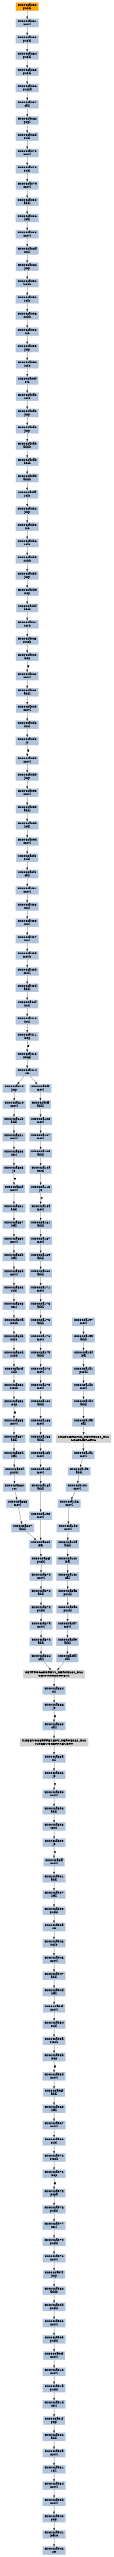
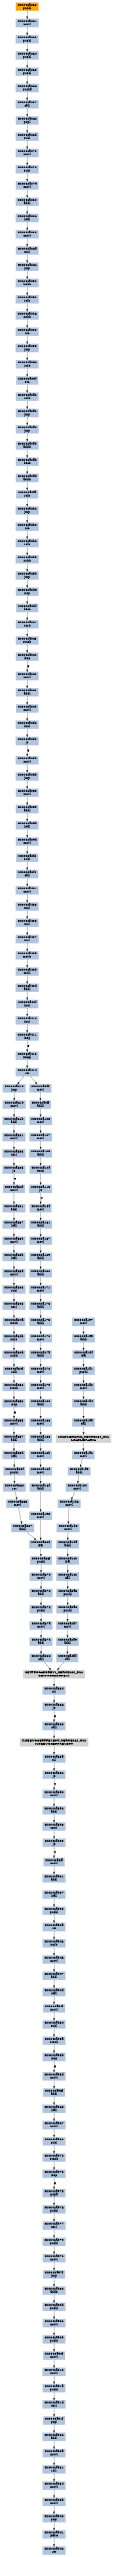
  strict digraph {
    node [color=lightsteelblue fillcolor=lightsteelblue shape=rectangle style=filled]
    edge [color="#000000"]
    n1 [color=lightgrey fillcolor=orange label="0x0042a060\npushl"]
    n2 [label="0x0042a061\nmovl"]
    n3 [label="0x0042a063\npushl"]
    n4 [label="0x0042a064\npushl"]
    n5 [label="0x0042a1a4\naddl"]
    n6 [label="0x0042a1aa\ncall"]
    n7 [color=lightgrey fillcolor=lightgrey label="LOADLIBRARYA_KERNEL32_DLL\nLOADLIBRARYA"]
    n8 [label="0x0042a1ac\nmovl"]
    n9 [label="0x0042a975\npopa"]
    n10 [label="0x0042a976\npushl"]
    n11 [label="0x0042a977\nxorl"]
    n12 [label="0x0042a979\npushl"]
    n13 [label="0x0042a1b6\nmovl"]
    n14 [label="0x0042a1b8\nmovl"]
    n15 [label="0x0042a1ba\naddl"]
    n16 [label="0x0042a1c0\nleal"]
    n17 [label="0x0042a0f2\nsubl"]
    n18 [label="0x0042a0f8\ncall"]
    n19 [label="0x0042a401\nmovl"]
    n20 [label="0x0042a403\nxorl"]
    n21 [label="0x0042a16c\naddl"]
    n22 [label="0x0042a171\nmovl"]
    n23 [label="0x0042a173\naddl"]
    n24 [label="0x0042a175\naddl"]
    n25 [label="0x0042a94d\nleal"]
    n26 [label="0x0042a94f\nmovl"]
    n27 [label="0x0042a954\nsubl"]
    n28 [label="0x0042a95a\nstosb"]
    n29 [label="0x0042a405\nxorl"]
    n30 [label="0x0042a178\nmovl"]
    n31 [label="0x0042a199\naddl"]
    n32 [label="0x0042a19f\nleal"]
    n33 [label="0x0042a1a1\npushl"]
    n34 [label="0x0042a1a2\nmovl"]
    n35 [label="0x0042a0bb\njmp"]
    n36 [label="0x0042a0be\nnop"]
    n37 [label="0x0042a0bf\ndecb"]
    n38 [label="0x0042a0c1\nxorb"]
    n39 [label="0x0042a931\nroll"]
    n40 [label="0x0042a934\nmovl"]
    n41 [label="0x0042a93b\nmovl"]
    n42 [label="0x0042a940\npopl"]
    n43 [label="0x0042a407\nxorl"]
    n44 [label="0x0042a409\nmovb"]
    n45 [label="0x0042a40b\nmull"]
    n46 [label="0x0042a40d\naddl"]
    n47 [label="0x0042a972\nstosb"]
    n48 [label="0x0042a973\nloop"]
    n49 [label="0x0042a1c2\ncall"]
    n50 [label="0x0042a2a5\npushl"]
    n51 [label="0x0042a2a6\npushl"]
    n52 [label="0x0042a2a7\nmovl"]
    n53 [label="0x0042a85d\nleal"]
    n54 [label="0x0042a85f\npushl"]
    n55 [label="0x0042a860\nret"]
    n56 [label="0x0042a865\nmovl"]
    n57 [label="0x0042a40f\nincl"]
    n58 [label="0x0042a410\nincl"]
    n59 [label="0x0042a0ab\ndecb"]
    n60 [label="0x0042a0ad\naddb"]
    n61 [label="0x0042a0af\nrolb"]
    n62 [label="0x0042a0b2\njmp"]
    n63 [label="0x0042a2a9\naddl"]
    n64 [label="0x0042a0e3\nmovl"]
    n65 [label="0x0042a0e5\naddl"]
    n66 [label="0x0042a0eb\nleal"]
    n67 [label="0x0042a0ed\nmovl"]
    n68 [label="0x0042a067\ncall"]
    n69 [label="0x0042a06c\npopl"]
    n70 [label="0x0042a06d\nsubl"]
    n71 [label="0x0042a073\nmovl"]
    n72 [label="0x0042a941\nleave"]
    n73 [label="0x0042a83d\nmovl"]
    n74 [label="0x0042a842\nsubl"]
    n75 [label="0x0042a848\nxorl"]
    n76 [label="0x0042a84a\nlodsb"]
    n77 [label="0x0042a909\npushl"]
    n78 [label="0x0042a90a\nret"]
    n79 [label="0x0042a943\nxorb"]
    n80 [label="0x0042a945\nmovl"]
    n81 [label="0x0042a8ff\nmovl"]
    n82 [label="0x0042a901\naddl"]
    n83 [label="0x0042a907\nleal"]
    n84 [label="0x0042a18b\nmovl"]
    n85 [label="0x0042a18d\nmovl"]
    n86 [label="0x0042a18f\naddl"]
    n87 [label="0x0042a195\nmovl"]
    n88 [label="0x0042a2af\ncall"]
    n89 [color=lightgrey fillcolor=lightgrey label="GETPROCADDRESS_KERNEL32_DLL\nGETPROCADDRESS"]
    n90 [label="0x0042a884\norl"]
    n91 [label="0x0042a886\nje"]
    n92 [label="0x0042a098\nclc"]
    n93 [label="0x0442a099\njmp"]
    n94 [label="0x0042a09c\nrorb"]
    n95 [label="0x0042a09f\nstc"]
    n96 [label="0x0042a167\nmovl"]
    n97 [label="0x0042a169\naddl"]
    n98 [label="0x0042a967\nmovl"]
    n99 [label="0x0042a96c\nsubl"]
    n100 [label="0x0042a913\nmovl"]
    n101 [label="0x0042a91a\npushl"]
    n102 [label="0x0042a91d\nxorl"]
    n103 [label="0x0042a91f\npopl"]
    n104 [label="0x0042a90e\npushl"]
    n105 [label="0x0042a90f\nmovl"]
    n106 [label="0x0042a1ae\naddl"]
    n107 [label="0x0042a1b4\nmovl"]
    n108 [label="0x0042a17e\nmovl"]
    n109 [label="0x0042a180\naddl"]
    n110 [label="0x0042a186\nmovl"]
    n111 [label="0x0042a188\naddl"]
    n112 [label="0x0042a95b\nloop"]
    n113 [label="0x0042a95d\nmovl"]
    n114 [label="0x0042a95f\naddl"]
    n115 [label="0x0042a17a\naddl"]
    n116 [label="0x0042a0a0\nrorb"]
    n117 [label="0x0042a86d\nleal"]
    n118 [label="0x0042a86f\npushl"]
    n119 [label="0x0042a870\nmovl"]
    n120 [label="0x0042a872\naddl"]
    n121 [label="0x0042a898\ntestl"]
    n122 [label="0x0042a89e\nje"]
    n123 [label="0x0042a922\naddl"]
    n124 [label="0x0042a92a\nmovl"]
    n125 [label="0x0042a0ce\nmovl"]
    n126 [label="0x0042a0d2\nincl"]
    n127 [label="0x0042a0d3\njs"]
    n128 [label="0x0042a0d5\nmovl"]
    n129 [label="0x0042a81b\naddl"]
    n130 [label="0x0042a821\nmovl"]
    n131 [label="0x0042a823\nxorl"]
    n132 [label="0x0042a825\nje"]
    n133 [label="0x0042a0b6\nrolb"]
    n134 [label="0x0042a0b9\nsubb"]
    n135 [label="0x0042a0db\njmp"]
    n136 [label="0x0042a065\npushl"]
    n137 [label="0x0042a066\npusha"]
    n138 [label="0x0042a0c3\nstosb"]
    n139 [label="0x0042a0c4\nloop"]
    n140 [label="0x0042a0c6\nmovl"]
    n141 [label="0x0042a0c8\naddl"]
    n142 [label="0x0042a942\nret"]
    n143 [color=lightgrey fillcolor=lightgrey label="ISDEBUGGERPRESENT_KERNEL32_DLL\nISDEBUGGERPRESENT"]
    n144 [label="0x0042a88a\norl"]
    n145 [label="0x0042a88c\nje"]
    n146 [label="0x0042a890\nmovl"]
    n147 [label="0x0042a878\npushl"]
    n148 [label="0x0042a87a\nmovl"]
    n149 [label="0x0042a87c\naddl"]
    n150 [label="0x0042a882\ncall"]
    n151 [label="0x0042a080\naddl"]
    n152 [label="0x0042a086\nleal"]
    n153 [label="0x0042a088\nmovl"]
    n154 [label="0x0042a08a\nxorl"]
    n155 [label="0x0042a0a3\njmp"]
    n156 [label="0x0042a0a6\njmp"]
    n157 [label="0x0042a0a9\naddb"]
    n158 [label="0x0042a078\nsubl"]
    n159 [label="0x0042a07e\nmovl"]
    n160 [label="0x0042a892\naddl"]
    n161 [label="0x0042a82f\nmovl"]
    n162 [label="0x0042a831\naddl"]
    n163 [label="0x0042a888\ncall"]
    n164 [label="0x0042a947\naddl"]
    n165 [label="0x0042a867\naddl"]
    n166 [label="0x0042a837\nleal"]
    n167 [label="0x0042a839\nmovl"]
    n168 [label="0x0042a853\nloop"]
    n169 [label="0x0042a855\nmovl"]
    n170 [label="0x0042a857\naddl"]
    n171 [label="0x0042a819\nmovl"]
    n172 [label="0x0042a411\nloop"]
    n173 [label="0x0042a413\nxchgl"]
    n174 [label="0x0042a84b\nxorb"]
    n175 [label="0x0042a84d\nsubb"]
    n176 [label="0x0042a84f\nrolb"]
    n177 [label="0x0042a852\nstosb"]
    n178 [label="0x0042a414\nret"]
    n179 [label="0x0042a965\nleal"]
    n180 [label="0x0042a97f\njmp"]
    n181 [label="0x0042a982\naddb"]
    n182 [label="0x0042a90b\npushl"]
    n183 [label="0x0042a90c\nmovl"]
    n184 [label="0x0042a15f\nmovl"]
    n185 [label="0x0042a161\naddl"]
    n186 [label="0x0042a10f\ntestl"]
    n187 [label="0x0042a115\nje"]
    n188 [label="0x0042a105\nmovl"]
    n189 [label="0x0042a107\nmovl"]
    n190 [label="0x0042a109\naddl"]
    n191 [label="0x0042a0b5\nclc"]
    n192 [label="0x0042a83b\nleal"]
    n193 [label="0x0042a08c\njmp"]
    n194 [label="0x0042a092\nlodsb"]
    n195 [label="0x0042a093\nrolb"]
    n196 [label="0x0042a815\njmp"]
    n197 [label="0x0042a97c\nmovl"]
    n198 [label="0x0042a17c\nmovl"]
    n199 [label="0x0042a0fd\nmovl"]
    n200 [label="0x0042a0ff\naddl"]
    n201 [label="0x0042a096\nsubb"]
    n202 [label="0x0042a197\nmovl"]
    n1 -> n2
    n2 -> n3
    n3 -> n4
    n4 -> n136
    n5 -> n6
    n6 -> n7
    n7 -> n8
    n8 -> n106
    n9 -> n10
    n10 -> n11
    n11 -> n12
    n12 -> n197
    n13 -> n14
    n14 -> n15
    n15 -> n16
    n16 -> n49
    n17 -> n18
    n18 -> n19
    n19 -> n20
    n20 -> n29
    n21 -> n22
    n22 -> n23
    n23 -> n24
    n24 -> n30
    n25 -> n26
    n26 -> n27
    n27 -> n28
    n28 -> n112
    n29 -> n43
    n30 -> n115
    n31 -> n32
    n32 -> n33
    n33 -> n34
    n34 -> n5
    n35 -> n36
    n36 -> n37
    n37 -> n38
    n38 -> n138
    n39 -> n40
    n40 -> n41
    n41 -> n42
    n42 -> n72
    n43 -> n44
    n44 -> n45
    n45 -> n46
    n46 -> n57
    n47 -> n48
    n48 -> n9 [label=F]
    n49 -> n50
    n50 -> n51
    n51 -> n52
    n52 -> n63
    n53 -> n54
    n54 -> n55
    n55 -> n56
    n56 -> n165
    n57 -> n58
    n58 -> n172
    n59 -> n60
    n60 -> n61
    n61 -> n62
    n62 -> n191
    n63 -> n88
    n64 -> n65
    n65 -> n66
    n66 -> n67
    n67 -> n17
    n68 -> n69
    n69 -> n70
    n70 -> n71
    n71 -> n158
    n72 -> n142
    n73 -> n74
    n74 -> n75
    n75 -> n76
    n76 -> n174
    n77 -> n78
    n78 -> n79
    n79 -> n80
    n80 -> n164
    n81 -> n82
-   n82 -> n83
    n83 -> n77
    n84 -> n85
    n85 -> n86
    n86 -> n87
    n87 -> n117
    n88 -> n89
    n89 -> n90
    n90 -> n91
    n91 -> n163 [label=F]
    n92 -> n93
    n93 -> n94
    n94 -> n95
    n95 -> n116
    n96 -> n97
    n97 -> n21
    n98 -> n99
    n99 -> n47
    n100 -> n101
    n101 -> n102
    n102 -> n103
    n103 -> n123
    n104 -> n105
    n105 -> n100
    n106 -> n107
    n107 -> n13
    n108 -> n109
    n109 -> n110
    n110 -> n111
    n111 -> n84
    n112 -> n113 [label=F]
    n113 -> n114
    n114 -> n179
    n115 -> n198
    n116 -> n155
    n117 -> n118
    n118 -> n119
    n119 -> n120
    n120 -> n147
    n121 -> n122
    n122 -> n81 [label=T]
    n123 -> n124
    n124 -> n39
    n125 -> n126
    n126 -> n127
    n127 -> n128 [label=F]
    n128 -> n135
    n129 -> n130
    n130 -> n131
    n131 -> n132
    n132 -> n161 [label=T]
    n133 -> n134
    n134 -> n35
    n135 -> n64
    n136 -> n137
    n137 -> n68
    n138 -> n139
    n139 -> n140 [label=F]
    n140 -> n141
    n141 -> n125
    n143 -> n144
    n144 -> n145
    n145 -> n146 [label=T]
    n146 -> n160
    n147 -> n148
    n148 -> n149
    n149 -> n150
    n150 -> n89
    n151 -> n152
    n152 -> n153
    n153 -> n154
    n154 -> n193
    n155 -> n156
    n156 -> n157
    n157 -> n59
    n158 -> n159
    n159 -> n151
    n160 -> n121
    n161 -> n162
    n162 -> n166
    n163 -> n143
    n164 -> n25
    n165 -> n117
    n166 -> n167
    n167 -> n192
    n168 -> n169 [label=F]
    n169 -> n170
    n170 -> n53
    n171 -> n129
    n172 -> n173 [label=F]
    n173 -> n178
    n174 -> n175
    n175 -> n176
    n176 -> n177
    n177 -> n168
    n178 -> n196
    n178 -> n199
    n179 -> n98
    n180 -> n181
    n181 -> n182
    n182 -> n183
    n183 -> n104
    n184 -> n185
    n185 -> n96
    n186 -> n187
    n187 -> n184 [label=T]
    n188 -> n189
    n189 -> n190
    n190 -> n186
    n191 -> n133
    n192 -> n73
    n193 -> n194
    n194 -> n195
    n195 -> n201
    n196 -> n171
    n197 -> n180
    n198 -> n108
    n199 -> n200
    n200 -> n188
    n201 -> n92
    n202 -> n31
  }
